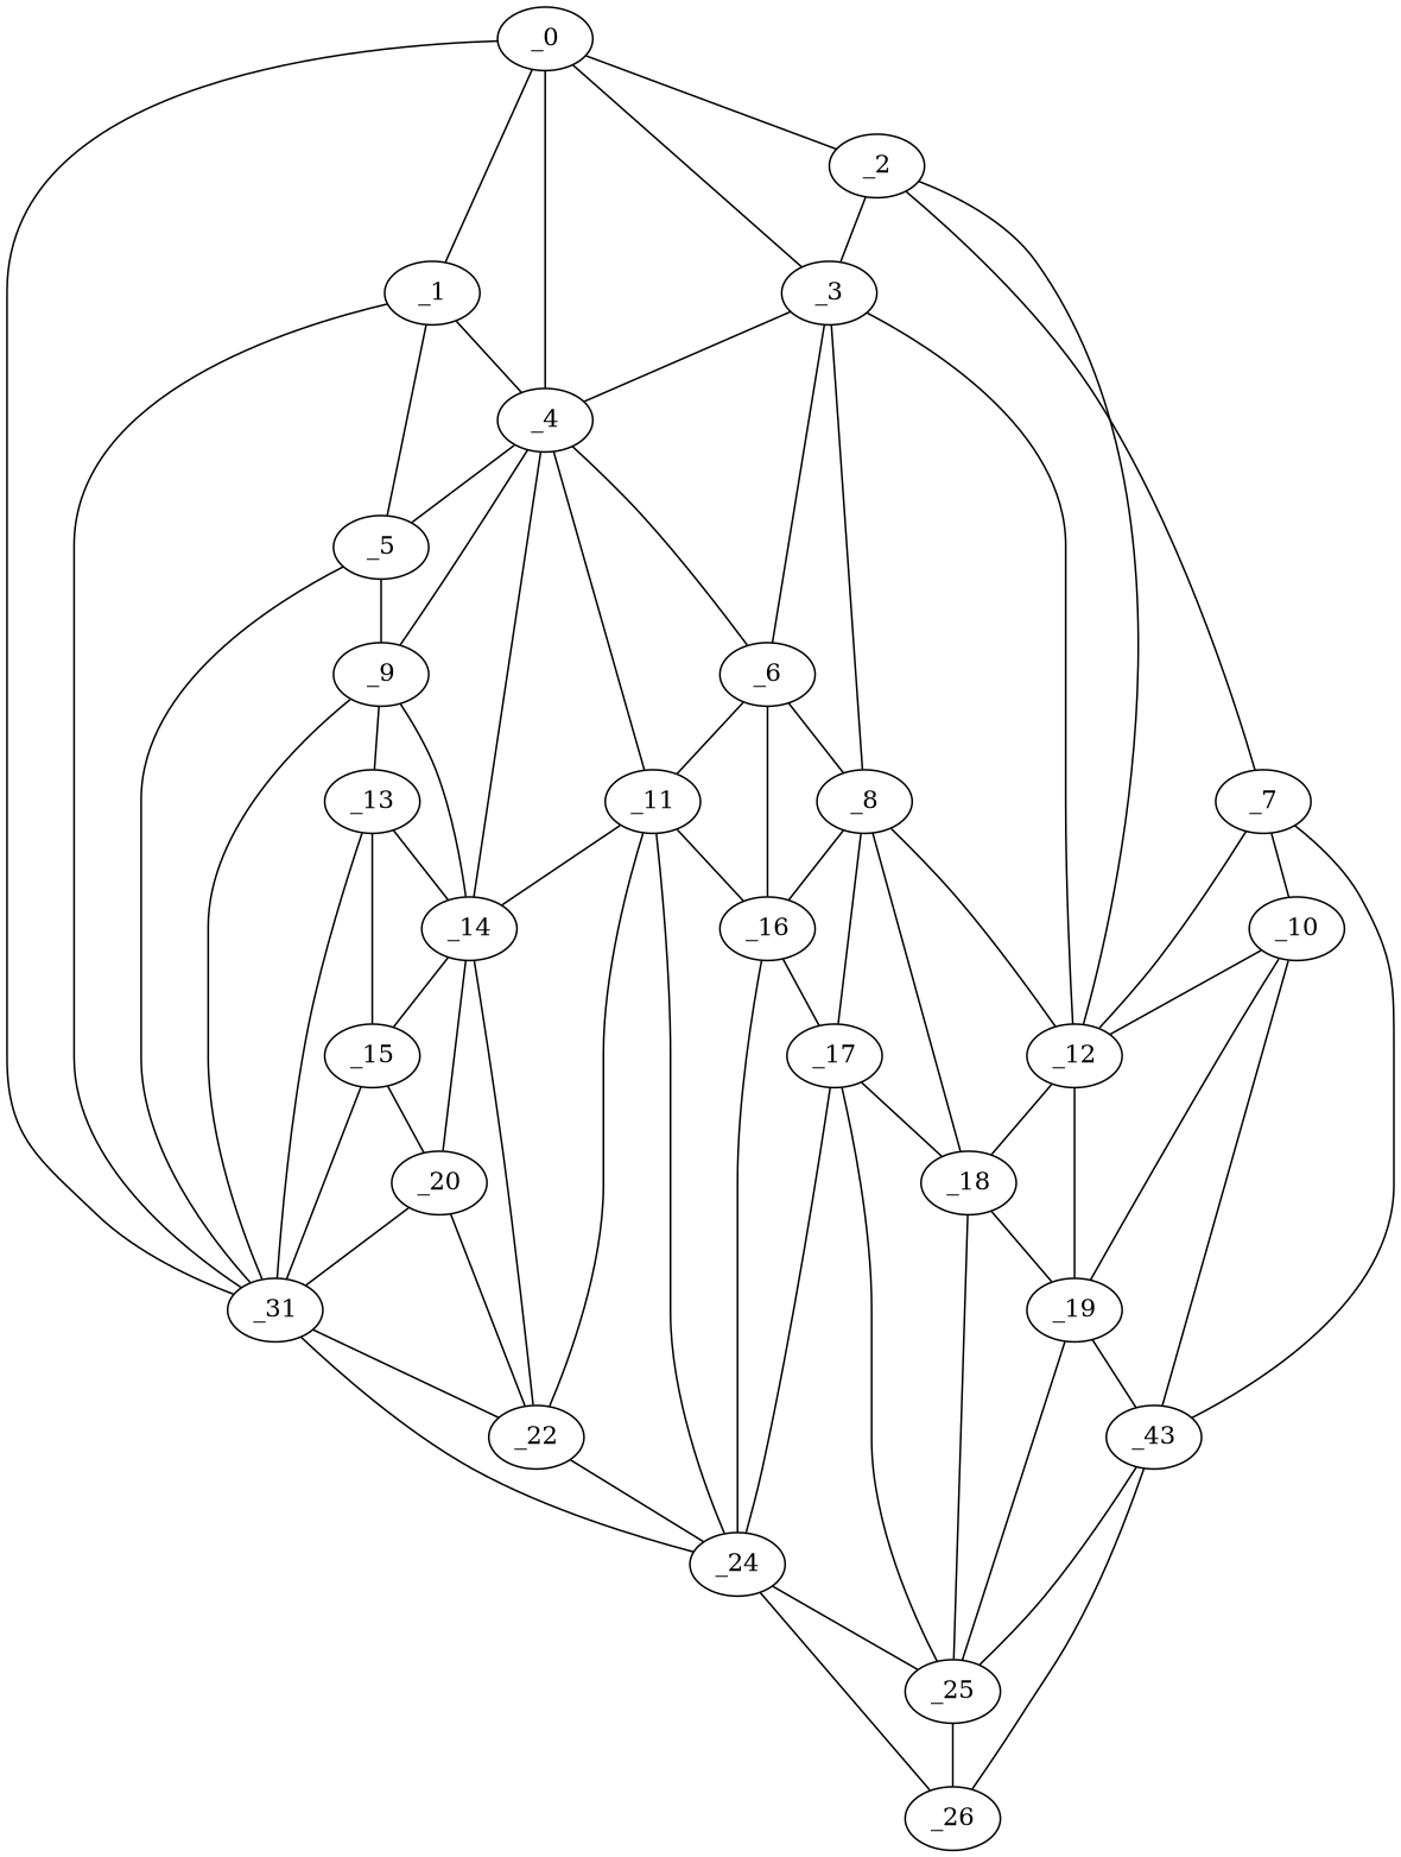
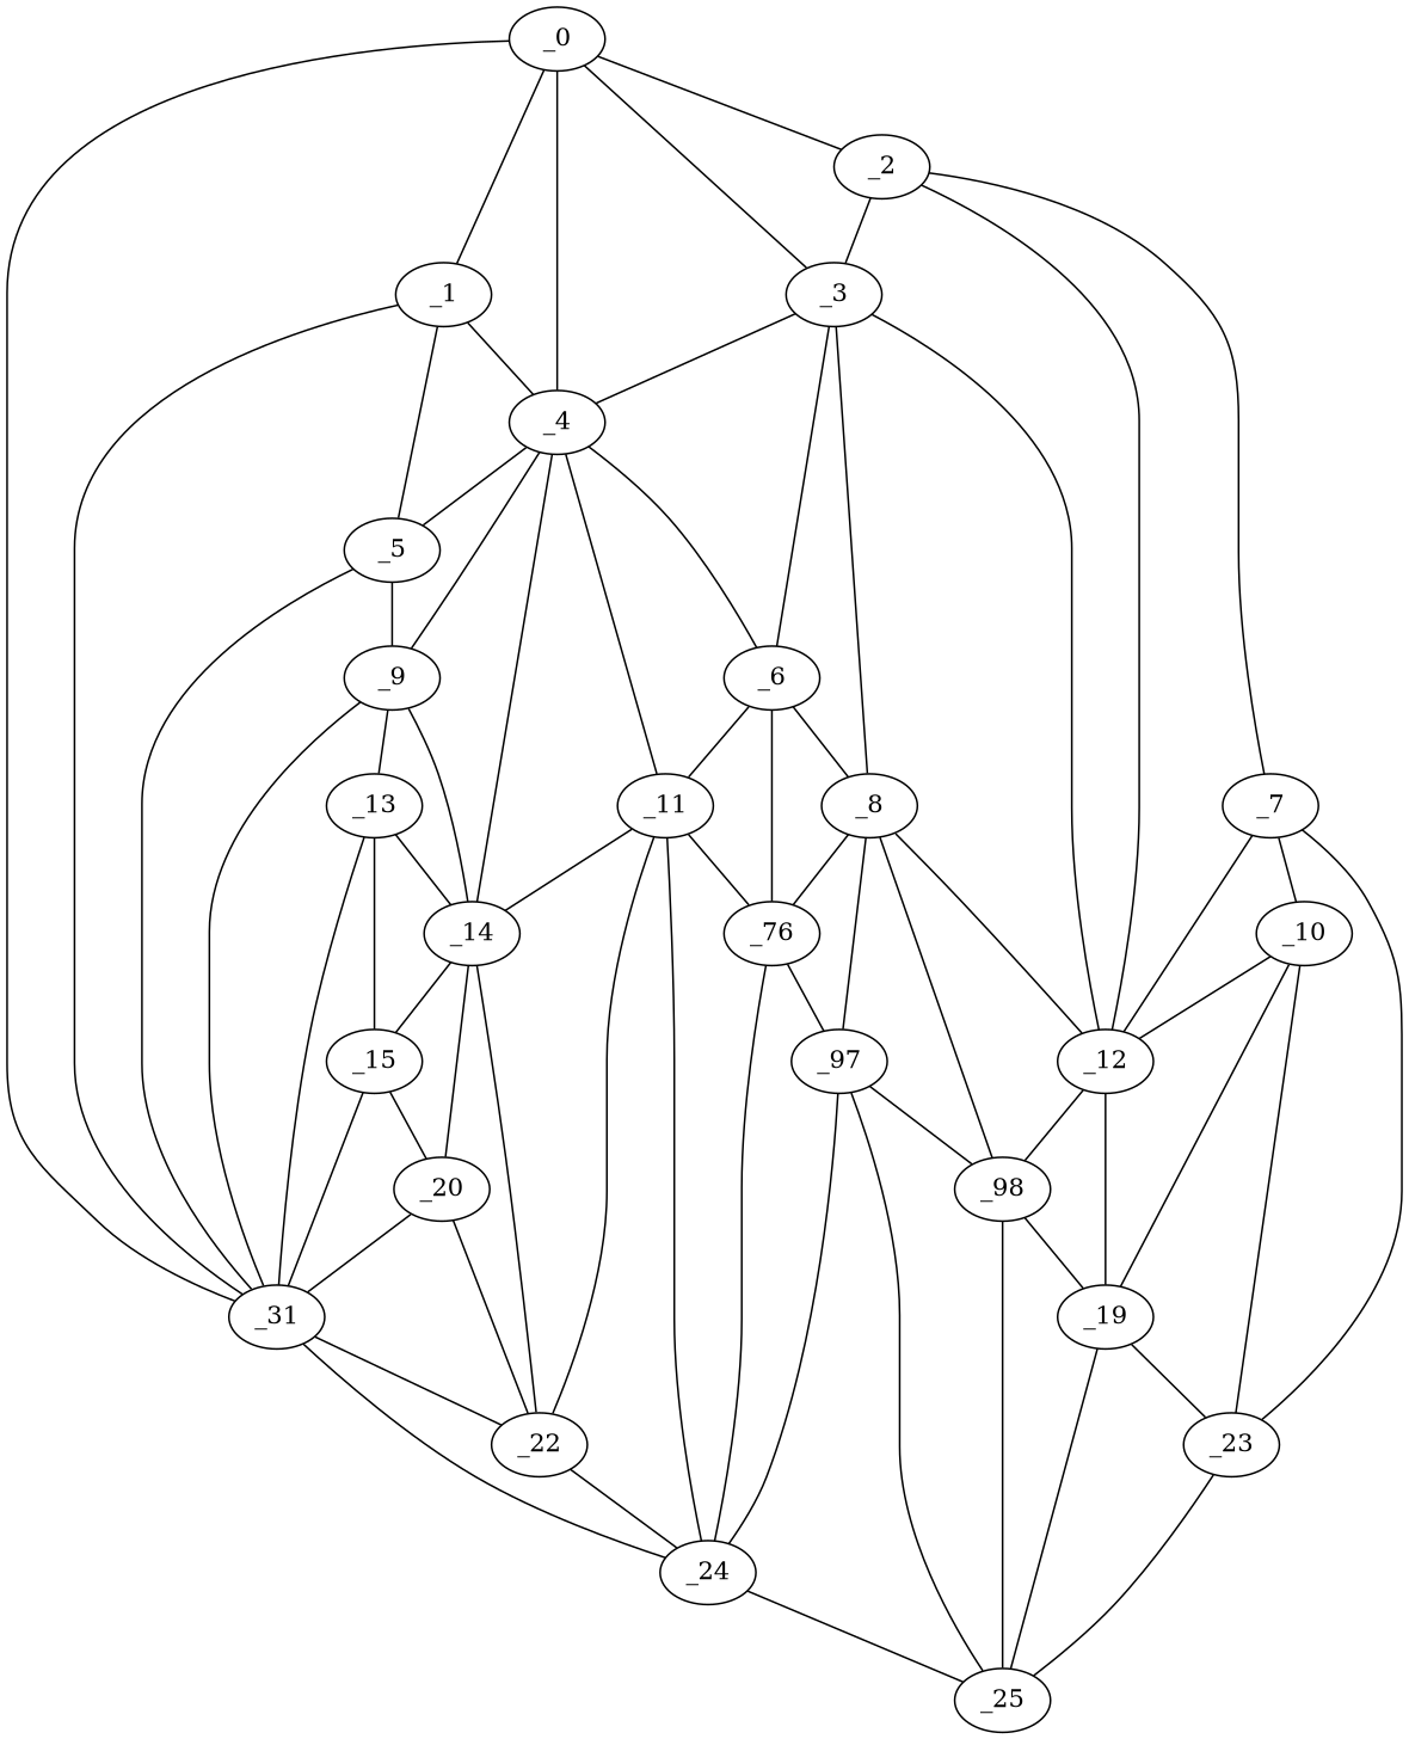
  graph {
    node [x=58 y=83]
    edge [valence=2]
    _0 [x=36 y=10]
    _1 [x=47 y=9]
    _2 [x=49 y=124]
    _3 [x=52]
    _4 [x=54 y=32]
    n6 [label=_31 x=89 y=3]
    _5 [y=8]
    _7 [y=125]
    _12 [x=73 y=100]
    _6 [y=75]
    _8 [x=66 y=85]
    _9 [x=68 y=7]
    _11 [x=73 y=45]
    _14 [x=79 y=29]
    _22 [x=91 y=32]
    _24 [x=96 y=46]
    _10 [x=71 y=122]
-   _23 [x=95 y=120 label=_43]
-   _18 [x=81 y=96]
+   _23 [x=95 y=120]
+   _18 [x=81 y=96 label=_98]
    _19 [x=84 y=104]
-   _16 [x=81 y=72]
-   _17 [x=81]
+   _16 [x=81 y=72 label=_76]
+   _17 [x=81 label=_97]
    _13 [x=76 y=6]
    _15 [x=80 y=7]
    _20 [x=86 y=11]
    _25 [x=97 y=111]
-   _26 [x=99 y=118]
    _0 -- _1 [valence=1]
    _0 -- _2 [valence=1]
    _0 -- _3 [valence=1]
    _0 -- _4
    _0 -- n6 [valence=1]
    _1 -- _4
    _1 -- n6 [valence=1]
    _1 -- _5
    _2 -- _3 [valence=1]
    _2 -- _7 [valence=1]
    _2 -- _12
    _3 -- _4
    _3 -- _12
    _3 -- _6
    _3 -- _8
    _4 -- _5 [valence=1]
    _4 -- _6
    _4 -- _9
    _4 -- _11 [valence=1]
    _4 -- _14
    n6 -- _22
    n6 -- _24 [valence=1]
    _5 -- n6
    _5 -- _9 [valence=1]
    _7 -- _12 [valence=1]
    _7 -- _10 [valence=1]
    _7 -- _23 [valence=1]
    _12 -- _18
    _12 -- _19
    _6 -- _8
    _6 -- _11 [valence=1]
    _6 -- _16
    _8 -- _12
    _8 -- _18
    _8 -- _16
    _8 -- _17
    _9 -- n6 [valence=1]
    _9 -- _14 [valence=1]
    _9 -- _13
    _11 -- _14
    _11 -- _22
    _11 -- _24
    _11 -- _16
    _14 -- _22 [valence=1]
    _14 -- _15
    _14 -- _20
    _22 -- _24
    _24 -- _25
-   _24 -- _26 [valence=1]
    _10 -- _12
    _10 -- _23
    _10 -- _19 [valence=1]
    _23 -- _25
-   _23 -- _26 [valence=1]
    _18 -- _19
    _18 -- _25
    _19 -- _23
    _19 -- _25
    _16 -- _24 [valence=1]
    _16 -- _17
    _17 -- _24 [valence=1]
    _17 -- _18 [valence=1]
    _17 -- _25 [valence=1]
    _13 -- n6 [valence=1]
    _13 -- _14 [valence=1]
    _13 -- _15
    _15 -- n6
    _15 -- _20
    _20 -- n6
    _20 -- _22
-   _25 -- _26 [valence=1]
  }
